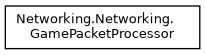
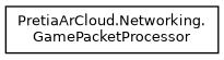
  digraph {
    rankdir=LR
-   n1 [color=black fillcolor=white fontname=Helvetica fontsize=10 height=0.2 label="Networking.Networking.\lGamePacketProcessor" shape=record style=filled width=0.4]
+   n1 [color=black fillcolor=white fontname=Helvetica fontsize=10 height=0.2 label="PretiaArCloud.Networking.\lGamePacketProcessor" shape=record style=filled width=0.4]
  }
